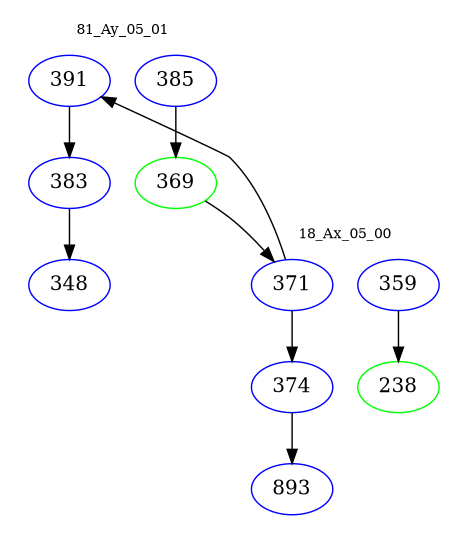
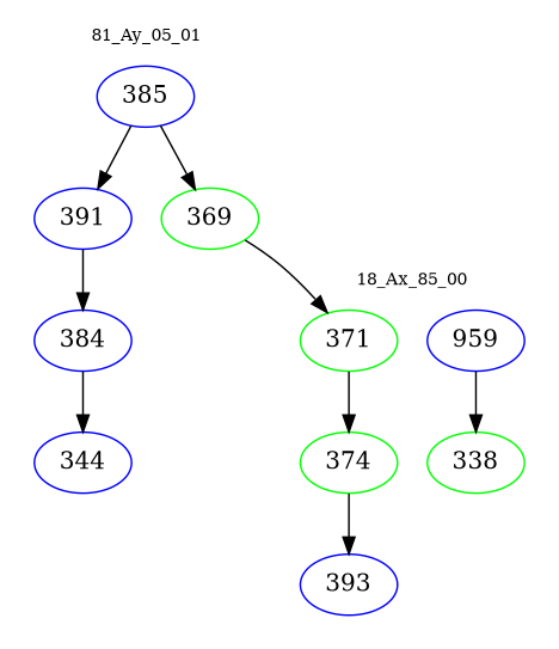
  digraph {
    node [color=blue]
    edge [color=black]
    n1 [label=385]
    n2 [label=391]
    n3 [color=green label=369]
-   n4 [label=383]
-   n5 [label=348]
-   n6 [label=359]
-   n7 [color=green label=238]
-   n8 [label=371]
-   n9 [label=374]
-   n10 [label=893]
+   n4 [label=384]
+   n5 [label=344]
+   n6 [label=959]
+   n7 [color=green label=338]
+   n8 [color=green label=371]
+   n9 [color=green label=374]
+   n10 [label=393]
    subgraph cluster_1 {
      color=white
      fontsize=10
      label="81_Ay_05_01"
      n1
      n2
      n3
      n4
      n5
    }
    subgraph cluster_2 {
      color=white
      fontsize=10
-     label="18_Ax_05_00"
+     label="18_Ax_85_00"
      n6
      n7
      n8
      n9
      n10
    }
-   n8 -> n2
+   n1 -> n2
    n1 -> n3
    n2 -> n4
    n3 -> n8
    n4 -> n5
    n6 -> n7
    n8 -> n9
    n9 -> n10
  }
